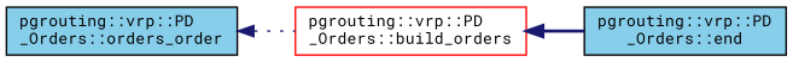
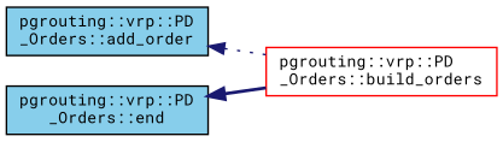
  digraph {
    fontname="Roboto Mono"
    rankdir=LR
    node [color=black fillcolor=skyblue fontname="Roboto Mono" fontsize=10 shape=record style=filled]
    edge [color=midnightblue dir=back fontname="Roboto Mono" fontsize=10 labelfontname=Helvetica labelfontsize=10]
-   n1 [fontcolor=black height=0.2 label="pgrouting::vrp::PD\l_Orders::orders_order" width=0.4]
+   n1 [fontcolor=black height=0.2 label="pgrouting::vrp::PD\l_Orders::add_order" width=0.4]
    n2 [color=red fillcolor=white height=0.2 label="pgrouting::vrp::PD\l_Orders::build_orders" width=0.4]
    n3 [height=0.2 label="pgrouting::vrp::PD\l_Orders::end" width=0.4]
    n1 -> n2 [style=dotted]
-   n2 -> n3 [style=bold]
+   n3 -> n2 [style=bold]
  }
